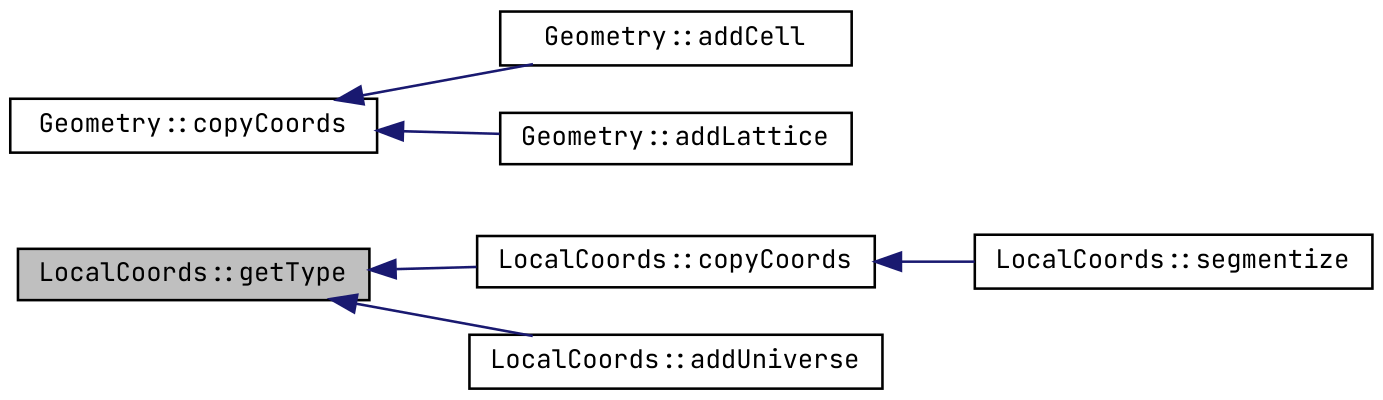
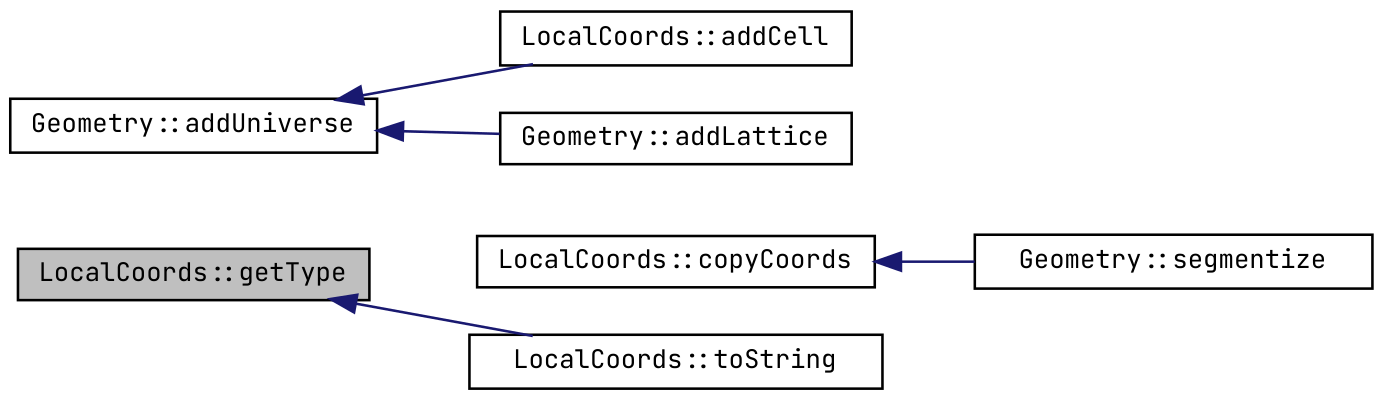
  digraph {
    fontname="JetBrains Mono"
    rankdir=LR
    node [color=black fillcolor=white fontname="JetBrains Mono" fontsize=10 shape=record style=filled]
    edge [color=midnightblue dir=back fontname="JetBrains Mono" fontsize=10 labelfontname=Helvetica labelfontsize=10 style=solid]
    n1 [fillcolor=grey75 fontcolor=black height=0.2 label="LocalCoords::getType" width=0.4]
    n2 [height=0.2 label="LocalCoords::copyCoords" width=0.4]
-   n3 [height=0.2 label="LocalCoords::addUniverse" width=0.4]
-   n4 [height=0.2 label="LocalCoords::segmentize" width=0.4]
-   n5 [height=0.2 label="Geometry::copyCoords" width=0.4]
-   n6 [height=0.2 label="Geometry::addCell" width=0.4]
+   n3 [height=0.2 label="LocalCoords::toString" width=0.4]
+   n4 [height=0.2 label="Geometry::segmentize" width=0.4]
+   n5 [height=0.2 label="Geometry::addUniverse" width=0.4]
+   n6 [height=0.2 label="LocalCoords::addCell" width=0.4]
    n7 [height=0.2 label="Geometry::addLattice" width=0.4]
-   n1 -> n2
    n1 -> n3
    n2 -> n4
    n5 -> n6
    n5 -> n7
  }
